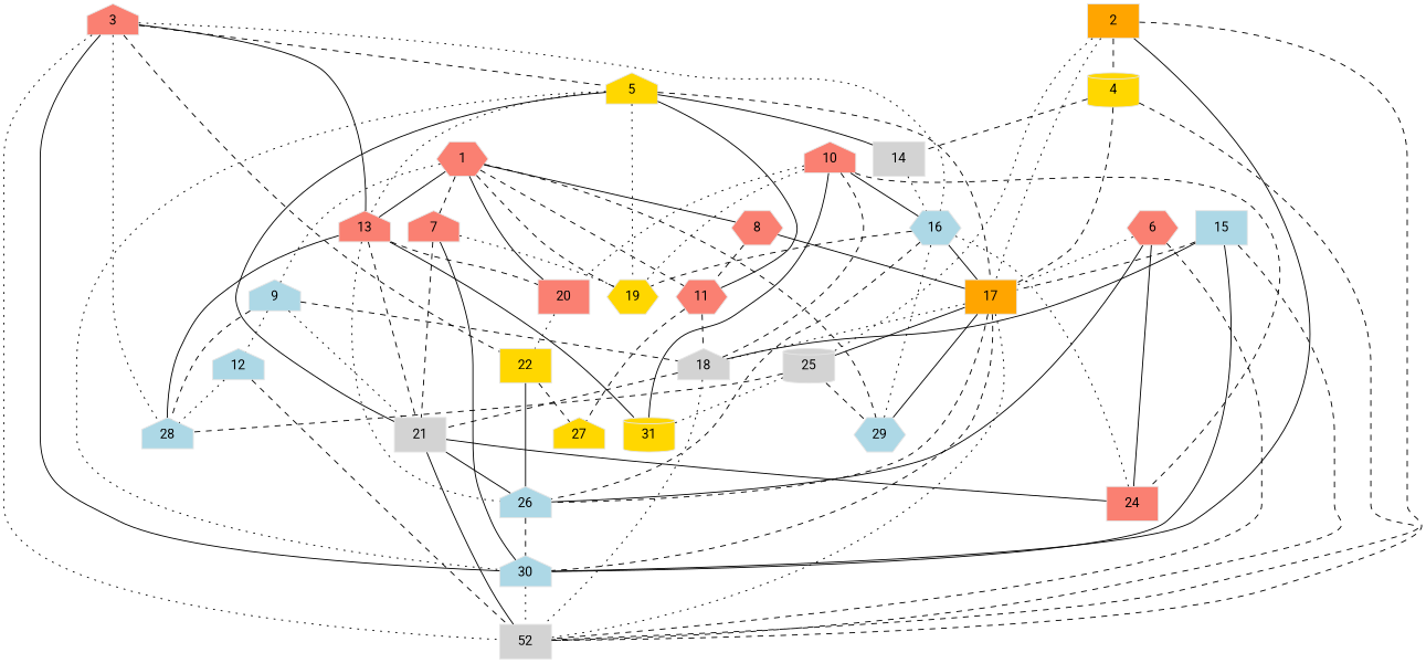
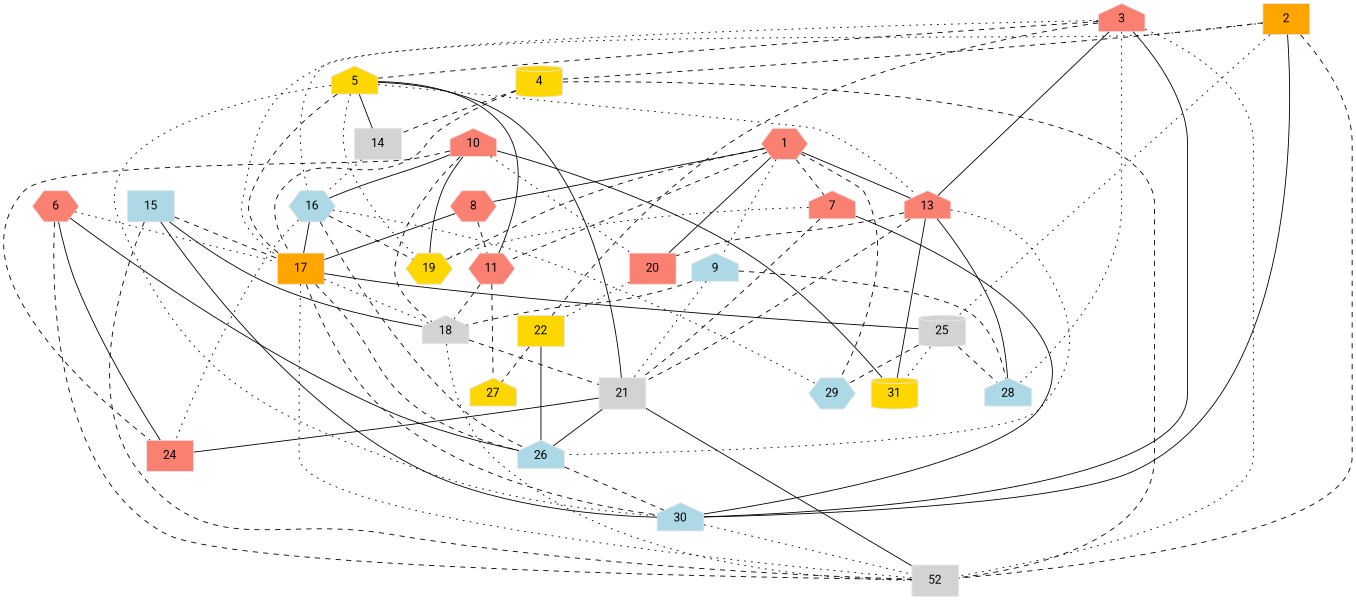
  graph {
    fontname=Roboto
    node [color=gray90 fillcolor=salmon fontname=Roboto shape=house style=filled]
    edge [fontname=Roboto style=dashed weight=1.0]
    1 [shape=hexagon]
    7
    8 [shape=hexagon]
    9 [fillcolor=lightblue]
    11 [shape=hexagon]
    13
    19 [fillcolor=gold shape=hexagon]
    20 [shape=box]
    29 [fillcolor=lightblue shape=hexagon]
    30 [fillcolor=lightblue]
    21 [fillcolor=lightgrey shape=box]
    17 [fillcolor=orange shape=box]
    28 [fillcolor=lightblue]
-   12 [fillcolor=lightblue]
    18 [fillcolor=lightgrey]
    27 [fillcolor=gold]
    26 [fillcolor=lightblue]
    31 [fillcolor=gold shape=cylinder]
    22 [fillcolor=gold shape=box]
    2 [fillcolor=orange shape=box]
    4 [fillcolor=gold shape=cylinder]
    25 [fillcolor=lightgrey shape=cylinder]
    n23 [fillcolor=lightgrey label=52 shape=box]
    14 [fillcolor=lightgrey shape=box]
    3
    5 [fillcolor=gold]
    16 [fillcolor=lightblue shape=hexagon]
    24 [shape=box]
    6 [shape=hexagon]
    10
    15 [fillcolor=lightblue shape=box]
    1 -- 7
    1 -- 8 [style=solid]
    1 -- 9 [style=dotted weight=2.0]
    1 -- 11
    1 -- 13 [style=solid weight=2.0]
    1 -- 19
    1 -- 20 [style=solid]
    1 -- 29
    7 -- 19 [style=dotted]
    7 -- 30 [style=solid]
    7 -- 21 [weight=2.0]
    8 -- 11
    8 -- 17 [style=solid]
    9 -- 21 [style=dotted]
    9 -- 28
-   9 -- 12 [style=dotted]
    9 -- 18 [weight=2.0]
    11 -- 18
    11 -- 27
    13 -- 20 [weight=2.0]
    13 -- 21
    13 -- 28 [style=solid]
    13 -- 26 [style=dotted]
    13 -- 31 [style=solid weight=2.0]
    20 -- 22 [style=dotted]
    30 -- n23 [style=dotted]
    21 -- 26 [style=solid weight=2.0]
    21 -- n23 [style=solid]
    21 -- 24 [style=solid]
-   17 -- 29 [style=solid]
    17 -- 30
    17 -- 18 [style=dotted]
    17 -- 26
    17 -- 25 [style=solid]
    17 -- n23 [style=dotted]
-   12 -- 28 [style=dotted]
-   12 -- n23
    18 -- 21
    18 -- n23 [style=dotted]
    26 -- 30
    22 -- 27
    22 -- 26 [style=solid weight=2.0]
    2 -- 30 [style=solid]
    2 -- 17 [style=dotted]
    2 -- 4
    2 -- 25 [style=dotted]
    2 -- n23
    4 -- 17
    4 -- n23
    4 -- 14
    25 -- 29
    25 -- 28
    25 -- 31 [style=dotted]
    14 -- 16 [style=dotted]
    3 -- 13 [style=solid]
    3 -- 30 [style=solid]
    3 -- 28 [style=dotted weight=2.0]
    3 -- 22
    3 -- n23 [style=dotted weight=4.0]
    3 -- 5
    3 -- 16 [style=dotted]
    5 -- 11 [style=solid]
    5 -- 13 [style=dotted]
    5 -- 19 [style=dotted weight=2.0]
    5 -- 30 [style=dotted]
    5 -- 21 [style=solid]
    5 -- 17 [weight=2.0]
    5 -- 14 [style=solid]
    16 -- 19
    16 -- 29 [style=dotted]
    16 -- 17 [style=solid]
    16 -- 26
    16 -- 24 [style=dotted weight=3.0]
    6 -- 17 [style=dotted]
    6 -- 26 [style=solid]
    6 -- n23
    6 -- 24 [style=solid weight=2.0]
-   10 -- 19 [style=dotted]
+   10 -- 19 [style=solid]
    10 -- 20 [style=dotted]
    10 -- 18
    10 -- 31 [style=solid]
    10 -- 16 [style=solid]
    10 -- 24
    15 -- 30 [style=solid]
    15 -- 17
    15 -- 18 [style=solid weight=2.0]
    15 -- n23
  }
